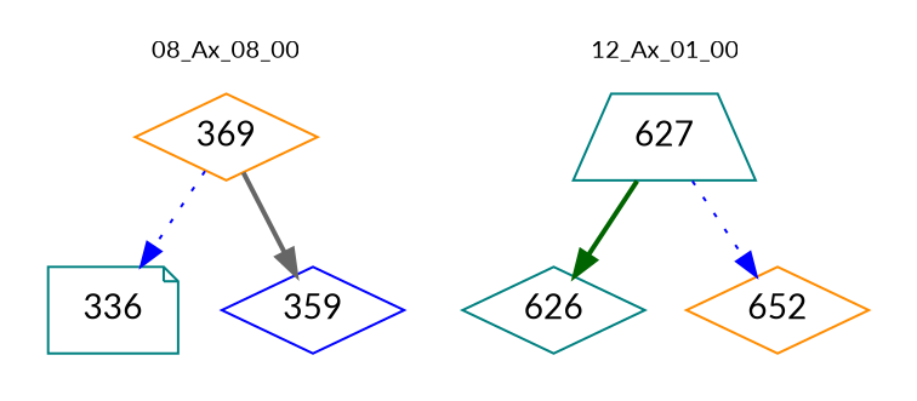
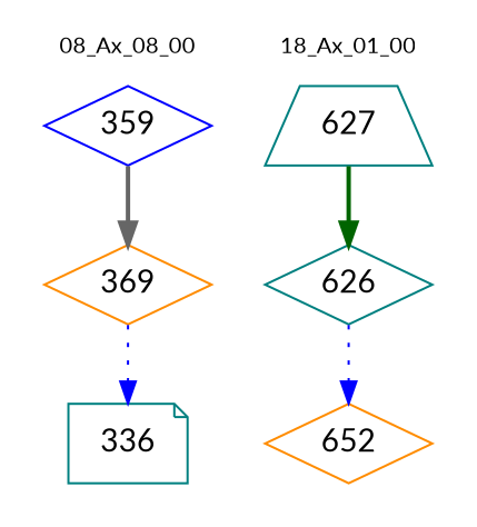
  digraph {
    fontname=Lato
    node [color=teal fontname=Lato shape=diamond]
    edge [color=blue fontname=Lato style=dotted]
    n1 [color=darkorange label=369]
    n2 [label=336 shape=note]
    n3 [color=blue label=359]
    n4 [label=627 shape=trapezium]
    n5 [label=626]
    n6 [color=darkorange label=652]
    subgraph cluster_1 {
      color=white
      fontsize=10
      label="08_Ax_08_00"
      n1
      n2
      n3
    }
    subgraph cluster_2 {
      color=white
      fontsize=10
-     label="12_Ax_01_00"
+     label="18_Ax_01_00"
      n4
      n5
      n6
    }
    n1 -> n2
-   n1 -> n3 [color=gray40 style=bold]
+   n3 -> n1 [color=gray40 style=bold]
    n4 -> n5 [color=darkgreen style=bold]
-   n4 -> n6
+   n5 -> n6
  }
